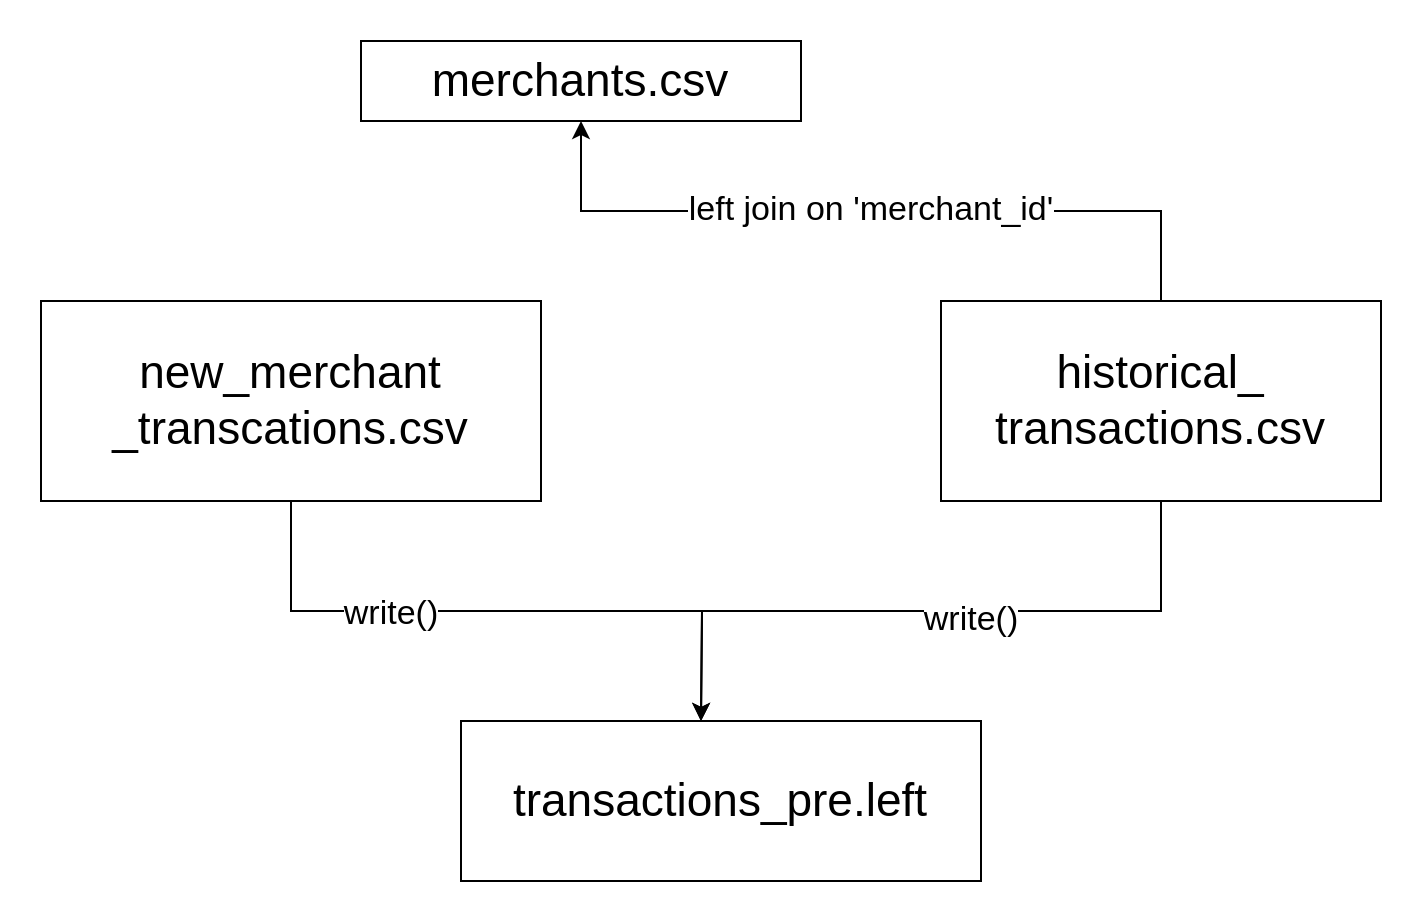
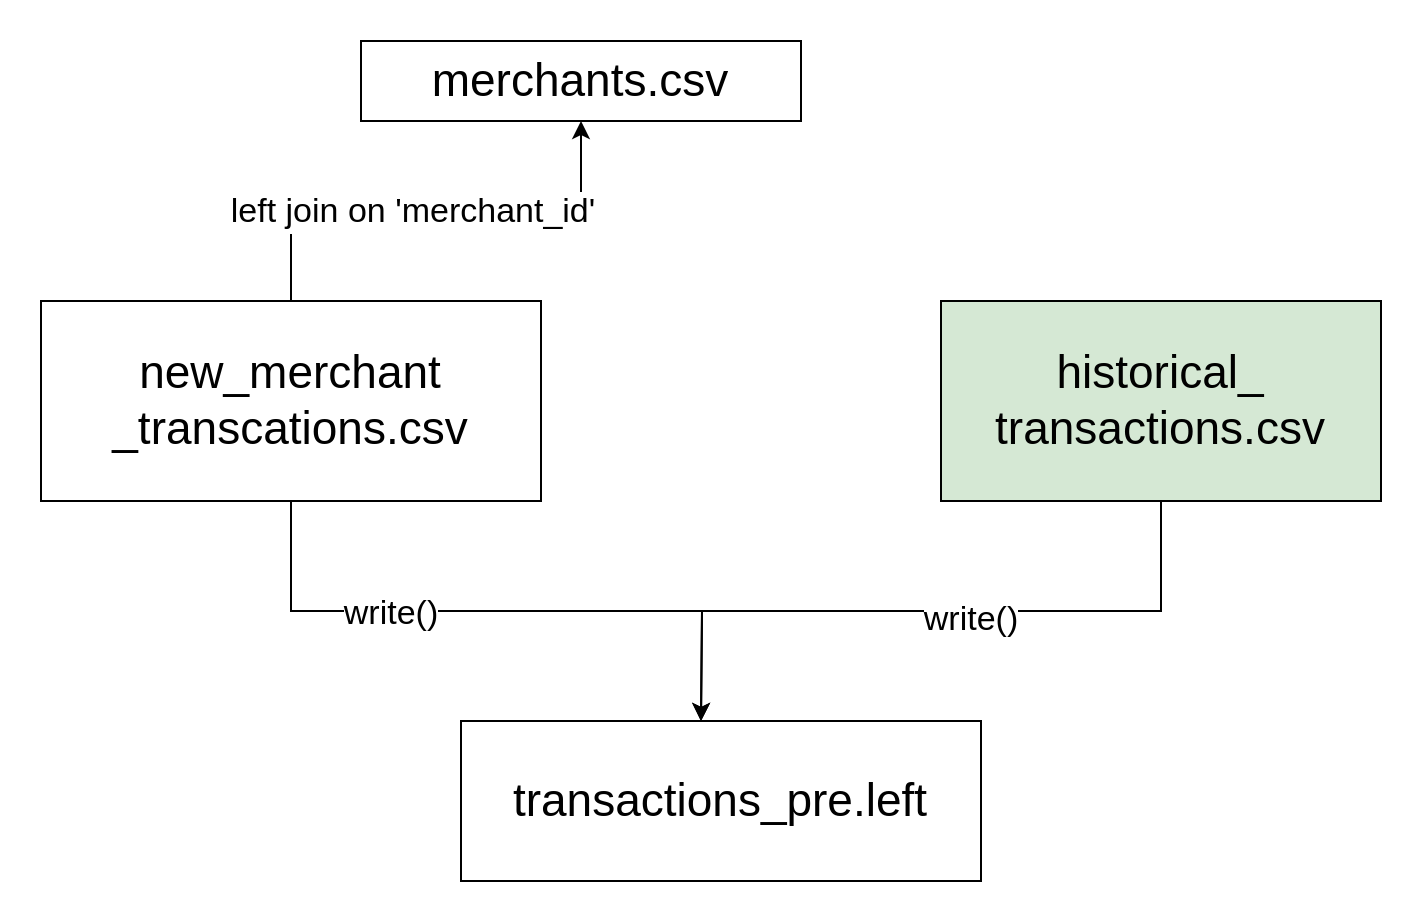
  <mxCell id="0" />
  <mxCell id="1" parent="0" />
  <mxCell id="2" value="&lt;font style=&quot;font-size: 23px&quot;&gt;merchants.csv&lt;/font&gt;" style="rounded=0;whiteSpace=wrap;html=1;" vertex="1" parent="1"><mxGeometry x="180" y="20" width="220" height="40" as="geometry" /></mxCell>
+ <mxCell id="3" style="edgeStyle=orthogonalEdgeStyle;rounded=0;orthogonalLoop=1;jettySize=auto;html=1;" edge="1" parent="1" source="7" target="2"><mxGeometry relative="1" as="geometry" /></mxCell>
+ <mxCell id="4" value="&lt;font style=&quot;font-size: 17px&quot;&gt;left join on 'merchant_id'&lt;/font&gt;" style="edgeLabel;html=1;align=center;verticalAlign=middle;resizable=0;points=[];" vertex="1" connectable="0" parent="3"><mxGeometry x="-0.107" relative="1" as="geometry"><mxPoint as="offset" /></mxGeometry></mxCell>
  <mxCell id="5" style="edgeStyle=orthogonalEdgeStyle;rounded=0;orthogonalLoop=1;jettySize=auto;html=1;exitX=0.5;exitY=1;exitDx=0;exitDy=0;fontSize=23;" edge="1" parent="1" source="7"><mxGeometry relative="1" as="geometry"><mxPoint x="350" y="360" as="targetPoint" /></mxGeometry></mxCell>
  <mxCell id="6" value="&lt;font style=&quot;font-size: 17px&quot;&gt;write()&lt;/font&gt;" style="edgeLabel;html=1;align=center;verticalAlign=middle;resizable=0;points=[];fontSize=23;" vertex="1" connectable="0" parent="5"><mxGeometry x="-0.34" y="2" relative="1" as="geometry"><mxPoint as="offset" /></mxGeometry></mxCell>
  <mxCell id="7" value="&lt;font style=&quot;font-size: 23px&quot;&gt;new_merchant&lt;br&gt;_transcations.csv&lt;/font&gt;" style="rounded=0;whiteSpace=wrap;html=1;" vertex="1" parent="1"><mxGeometry x="20" y="150" width="250" height="100" as="geometry" /></mxCell>
- <mxCell id="8" value="&lt;font style=&quot;font-size: 17px&quot;&gt;left join on 'merchant_id'&lt;/font&gt;" style="edgeStyle=orthogonalEdgeStyle;rounded=0;orthogonalLoop=1;jettySize=auto;html=1;exitX=0.5;exitY=0;exitDx=0;exitDy=0;entryX=0.5;entryY=1;entryDx=0;entryDy=0;" edge="1" parent="1" source="11" target="2"><mxGeometry relative="1" as="geometry" /></mxCell>
  <mxCell id="9" style="edgeStyle=orthogonalEdgeStyle;rounded=0;orthogonalLoop=1;jettySize=auto;html=1;exitX=0.5;exitY=1;exitDx=0;exitDy=0;fontSize=23;" edge="1" parent="1" source="11"><mxGeometry relative="1" as="geometry"><mxPoint x="350" y="360" as="targetPoint" /></mxGeometry></mxCell>
  <mxCell id="10" value="&lt;font style=&quot;font-size: 17px&quot;&gt;write()&lt;/font&gt;" style="edgeLabel;html=1;align=center;verticalAlign=middle;resizable=0;points=[];fontSize=23;" vertex="1" connectable="0" parent="9"><mxGeometry x="-0.112" y="1" relative="1" as="geometry"><mxPoint as="offset" /></mxGeometry></mxCell>
- <mxCell id="11" value="&lt;font style=&quot;font-size: 23px&quot;&gt;historical_&lt;br&gt;transactions.csv&lt;/font&gt;" style="rounded=0;whiteSpace=wrap;html=1;" vertex="1" parent="1"><mxGeometry x="470" y="150" width="220" height="100" as="geometry" /></mxCell>
+ <mxCell id="11" value="&lt;font style=&quot;font-size: 23px&quot;&gt;historical_&lt;br&gt;transactions.csv&lt;/font&gt;" style="rounded=0;whiteSpace=wrap;html=1;fillColor=#d5e8d4;" vertex="1" parent="1"><mxGeometry x="470" y="150" width="220" height="100" as="geometry" /></mxCell>
  <mxCell id="12" value="transactions_pre.left&lt;br&gt;" style="rounded=0;whiteSpace=wrap;html=1;fontSize=23;" vertex="1" parent="1"><mxGeometry x="230" y="360" width="260" height="80" as="geometry" /></mxCell>
